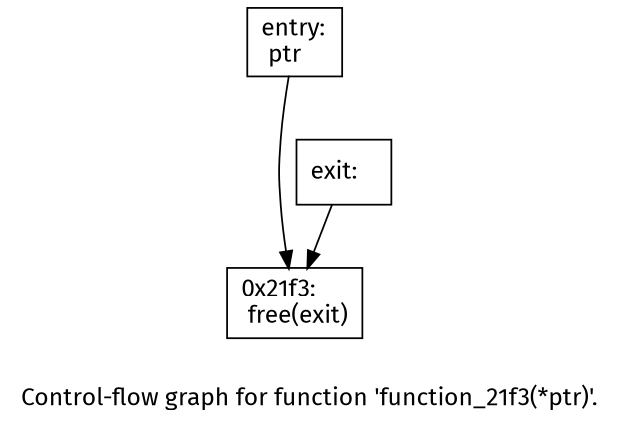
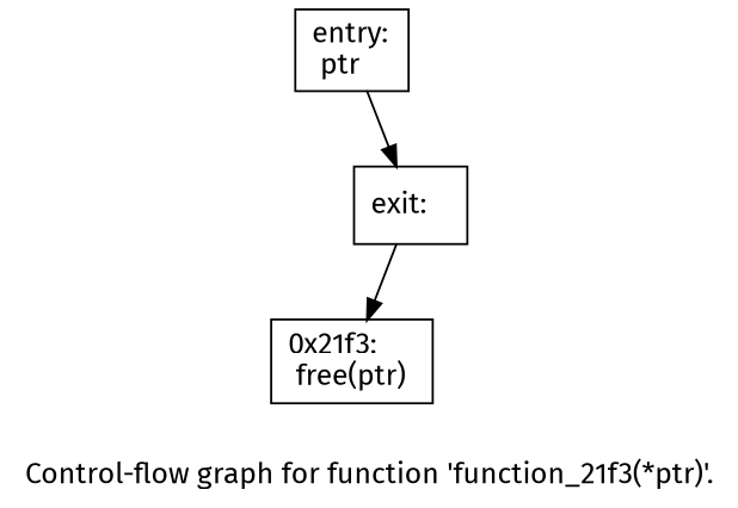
  digraph {
    fontname="Fira Sans"
    label="Control-flow graph for function 'function_21f3(*ptr)'."
    node [fontname="Fira Sans" shape=record]
    edge [fontname="Fira Sans"]
    n1 [label="{entry:\l  ptr\l}"]
-   n2 [label="{0x21f3:\l  free(exit)\l}"]
+   n2 [label="{0x21f3:\l  free(ptr)\l}"]
    n3 [label="{exit:\l}"]
-   n1 -> n2
+   n1 -> n3
    n3 -> n2
  }
